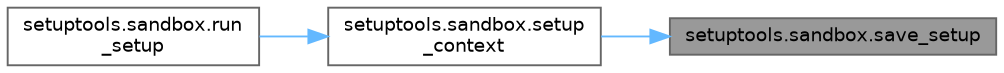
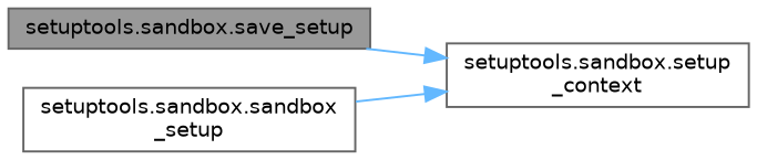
  digraph {
    rankdir=RL
    node [color=grey40 fillcolor=white fontname=Helvetica fontsize=10 shape=box style=filled]
    edge [color=steelblue1 dir=back fontname=Helvetica fontsize=10 labelfontname=Helvetica labelfontsize=10 style=solid]
    n1 [color=gray40 fillcolor=grey60 fontcolor=black height=0.2 label="setuptools.sandbox.save_setup" width=0.4]
    n2 [height=0.2 label="setuptools.sandbox.setup\l_context" width=0.4]
-   n3 [height=0.2 label="setuptools.sandbox.run\l_setup" width=0.4]
-   n1 -> n2
+   n3 [height=0.2 label="setuptools.sandbox.sandbox\l_setup" width=0.4]
+   n2 -> n1
    n2 -> n3
  }
